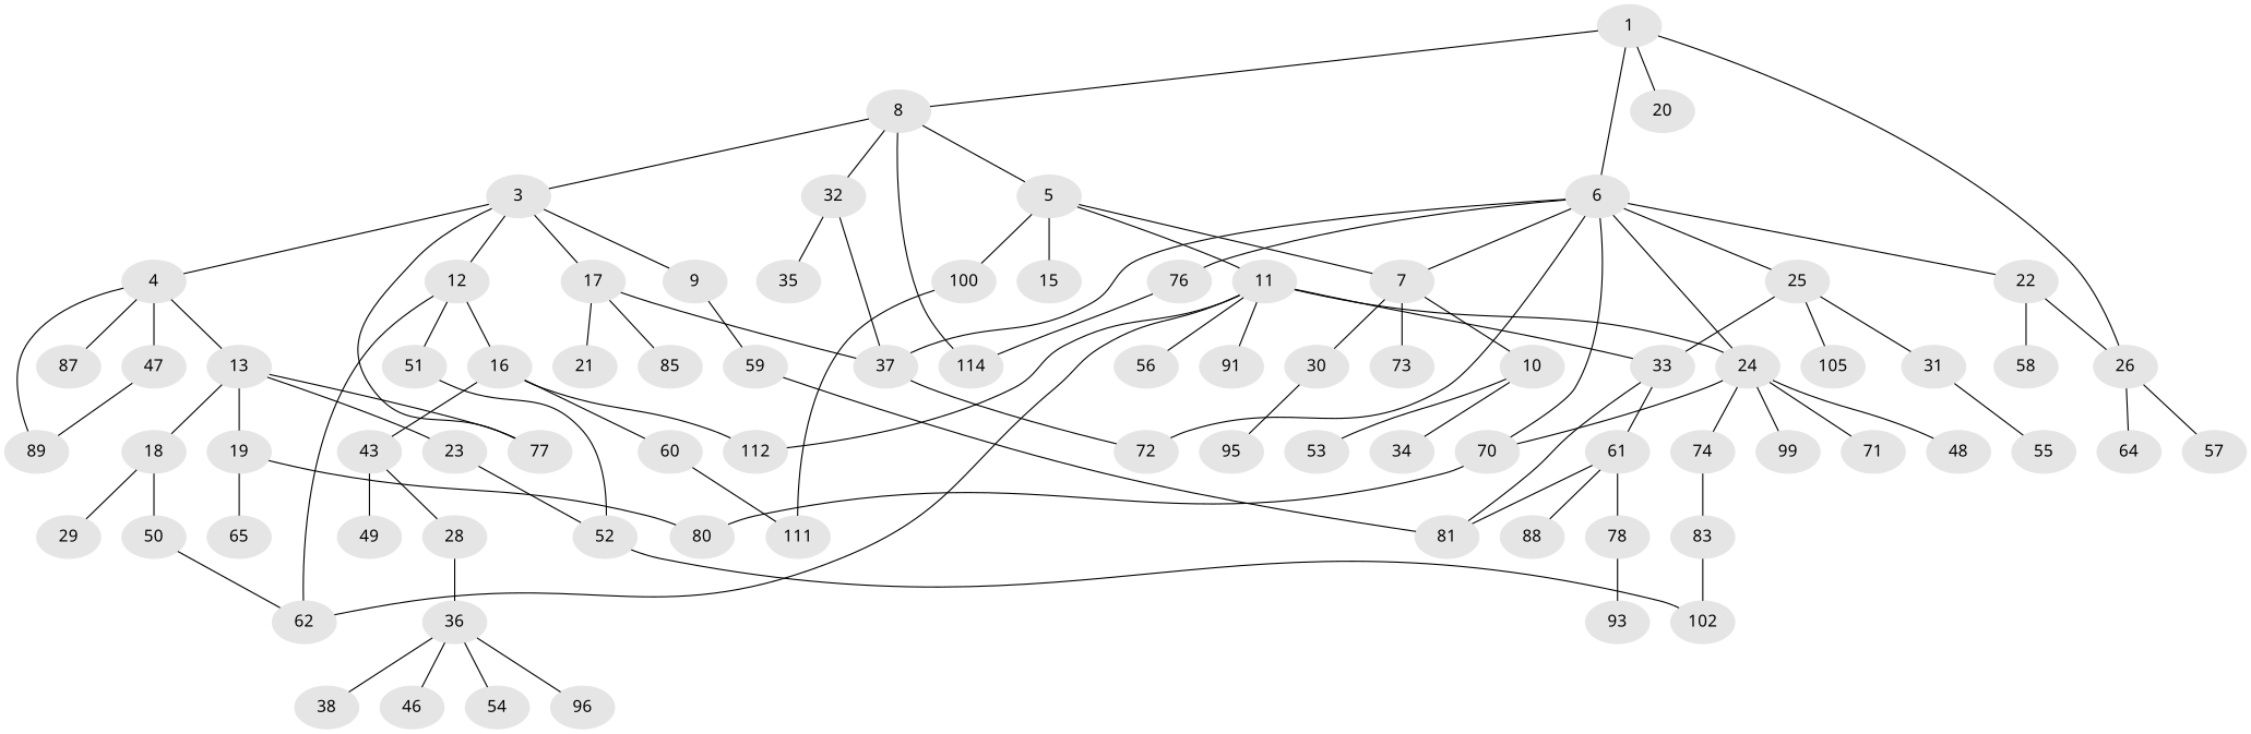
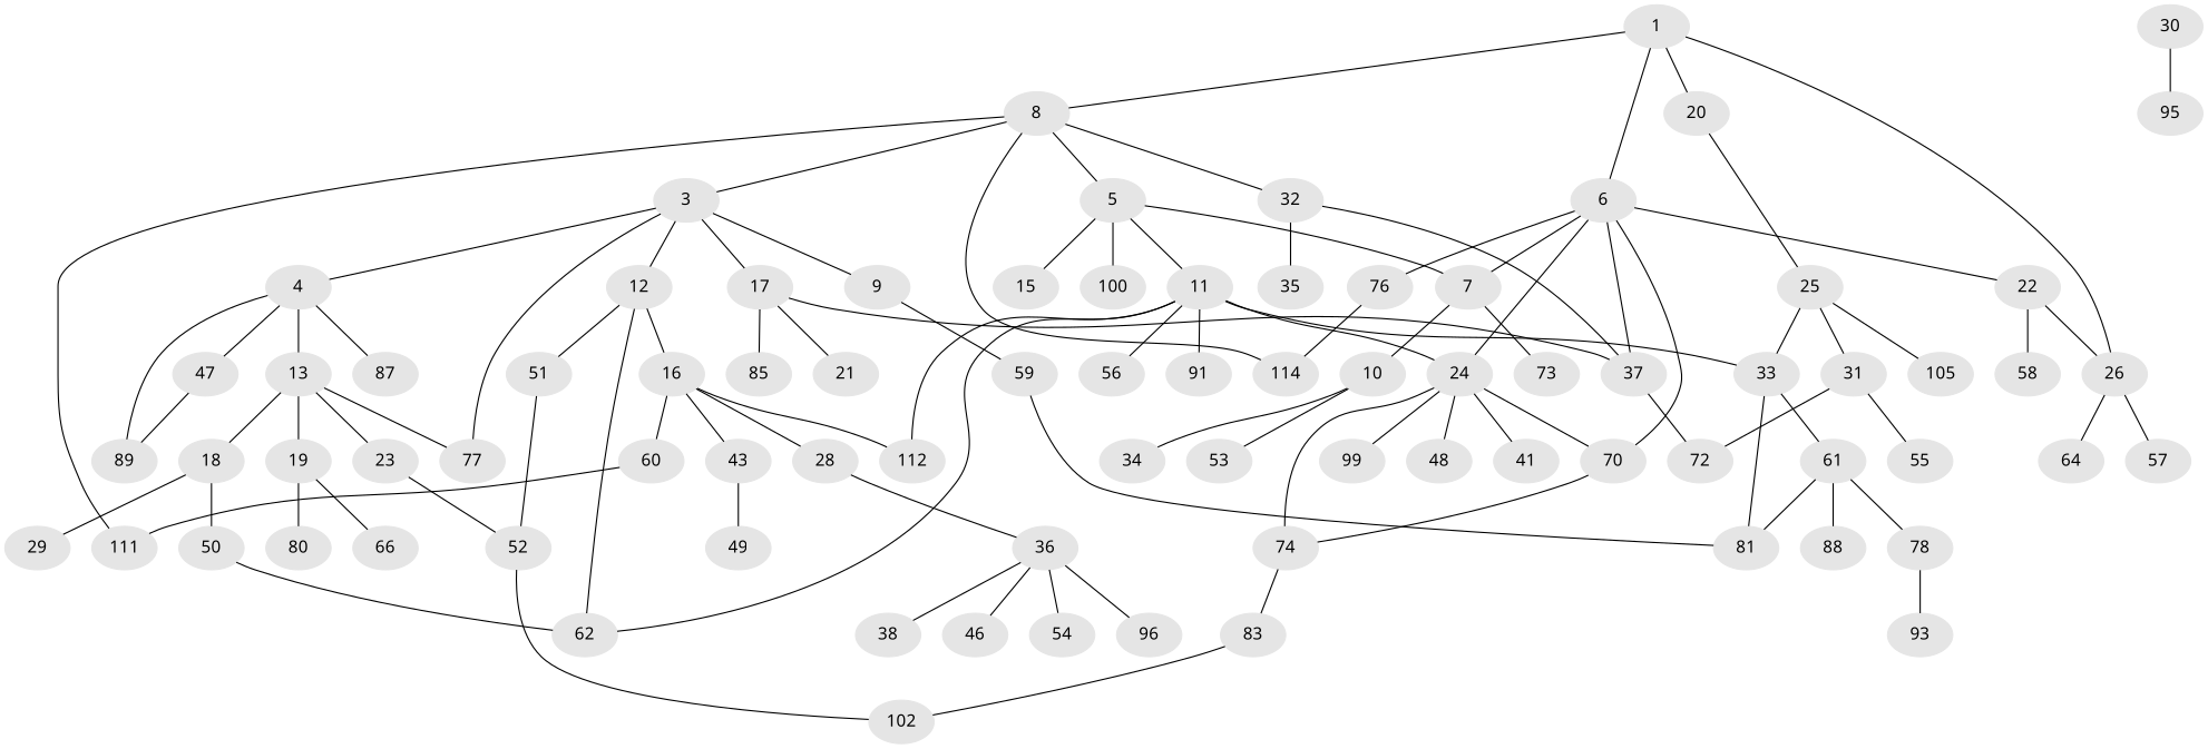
  graph {
    fontname="Noto Sans"
    node [color=gray90 fontname="Noto Sans" style=filled]
    edge [fontname="Noto Sans"]
    n1 [label=8]
    1
    6 [super="+8+41+63+68"]
    20
    26
    3
    5
    32
    111
    114
    7 [super="+27"]
    22
    24 [super="+42+44"]
    37 [super="+97"]
    70 [super="+84"]
    72
    76
    25
    57
    64
    4
    9
    12
    17 [super="+90"]
    77
    11 [super="+69"]
    15
    100
    35 [super="+65"]
    13 [super="+86"]
    47
    87
    89
    59
    62
    16 [super="+45"]
    51
    21
    85
    18
    19
    23
    10
    30
    73
    33 [super="+98+101"]
    56
    91
    112
    58
    48
-   71
+   71 [label=41]
    74
    n54 [label=99]
    80
    34
    53
    95 [super="+116"]
    81
    61
    28 [super="+40"]
    43
    60
    52
    29
    50 [super="+113"]
-   66 [label=65]
+   66
    36
    49
    31 [super="+75"]
    105
    102
    83
    55
    38 [super="+39"]
    46
    54
    96 [super="+118"]
    78
    88
    93
    n1 -- 3
    n1 -- 5
    n1 -- 32
-   100 -- 111
+   n1 -- 111
    n1 -- 114
    1 -- n1
    1 -- 6
    1 -- 20
    1 -- 26
    6 -- 7
    6 -- 22
    6 -- 24 [weight=2]
    6 -- 37
    6 -- 70
-   6 -- 72
+   31 -- 72
    6 -- 76
-   6 -- 25
+   20 -- 25
    26 -- 57
    26 -- 64
    3 -- 4
    3 -- 9
    3 -- 12
    3 -- 17
    3 -- 77
    5 -- 7
    5 -- 11
    5 -- 15
    5 -- 100
    32 -- 37
    32 -- 35
    7 -- 10
-   7 -- 30
    7 -- 73
    22 -- 26
    22 -- 58
    24 -- 70
    24 -- 48
    24 -- 71
    24 -- 74
    24 -- n54
    37 -- 72
-   70 -- 80
+   70 -- 74
    76 -- 114
    25 -- 33
    25 -- 31
    25 -- 105
    4 -- 13
    4 -- 47
    4 -- 87
    4 -- 89
    9 -- 59
    12 -- 62
    12 -- 16
    12 -- 51
    17 -- 37
    17 -- 21
    17 -- 85
    11 -- 24
    11 -- 62
    11 -- 33
    11 -- 56
    11 -- 91
    11 -- 112
    13 -- 77
    13 -- 18
    13 -- 19
    13 -- 23
    47 -- 89
    59 -- 81
    16 -- 112
-   43 -- 28
+   16 -- 28
    16 -- 43
    16 -- 60
    51 -- 52
    18 -- 29
    18 -- 50
    19 -- 80
    19 -- 66
    23 -- 52
    10 -- 34
    10 -- 53
    30 -- 95
    33 -- 81
    33 -- 61
    74 -- 83
    61 -- 81
    61 -- 78
    61 -- 88
    28 -- 36
    43 -- 49
    60 -- 111
    52 -- 102
    50 -- 62
    36 -- 38
    36 -- 46
    36 -- 54
    36 -- 96
    31 -- 55
    83 -- 102
    78 -- 93
  }
